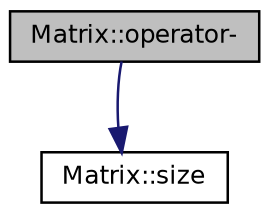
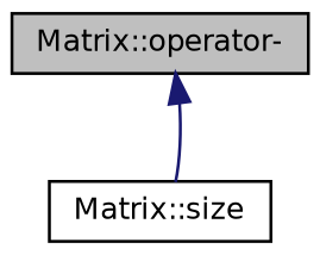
  digraph {
    rankdir=TB
    node [color=black fontname=Helvetica fontsize=10 shape=record style=filled]
    n1 [fillcolor=grey75 fontcolor=black height=0.2 label="Matrix::operator-" width=0.4]
    n2 [fillcolor=white height=0.2 label="Matrix::size" width=0.4]
-   n1 -> n2 [color=midnightblue fontname=Helvetica fontsize=10 labelfontname=Helvetica labelfontsize=10 style=solid]
+   n2 -> n1 [color=midnightblue fontname=Helvetica fontsize=10 labelfontname=Helvetica labelfontsize=10 style=solid]
  }
